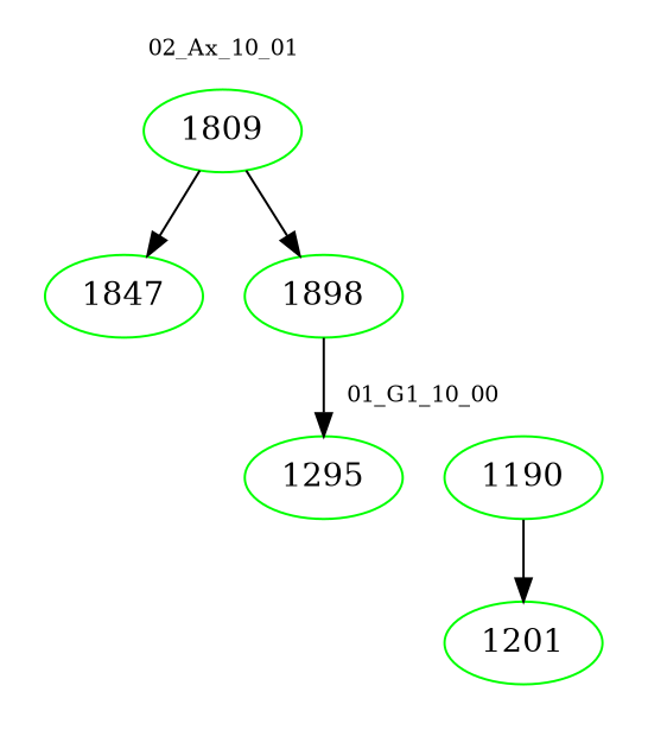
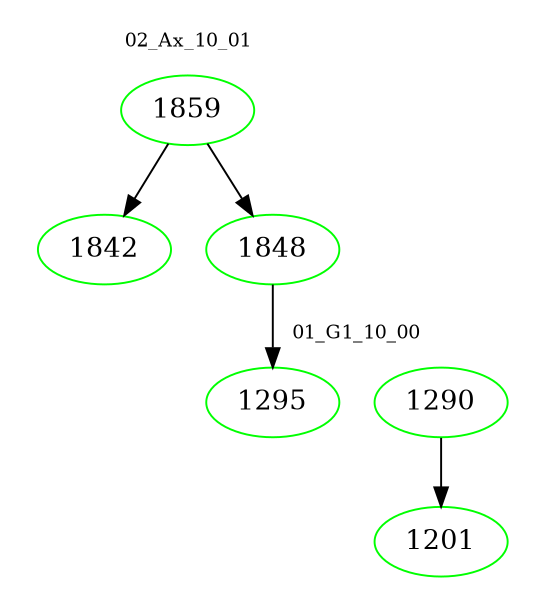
  digraph {
    node [color=green]
    edge [color=black]
-   n1 [label=1809]
-   n2 [label=1847]
-   n3 [label=1898]
-   n4 [label=1190]
+   n1 [label=1859]
+   n2 [label=1842]
+   n3 [label=1848]
+   n4 [label=1290]
    n5 [label=1201]
    n6 [label=1295]
    subgraph cluster_1 {
      color=white
      fontsize=10
      label="02_Ax_10_01"
      n1
      n2
      n3
    }
    subgraph cluster_2 {
      color=white
      fontsize=10
      label="01_G1_10_00"
      n4
      n5
      n6
    }
    n1 -> n2
    n1 -> n3
    n3 -> n6
    n4 -> n5
  }
